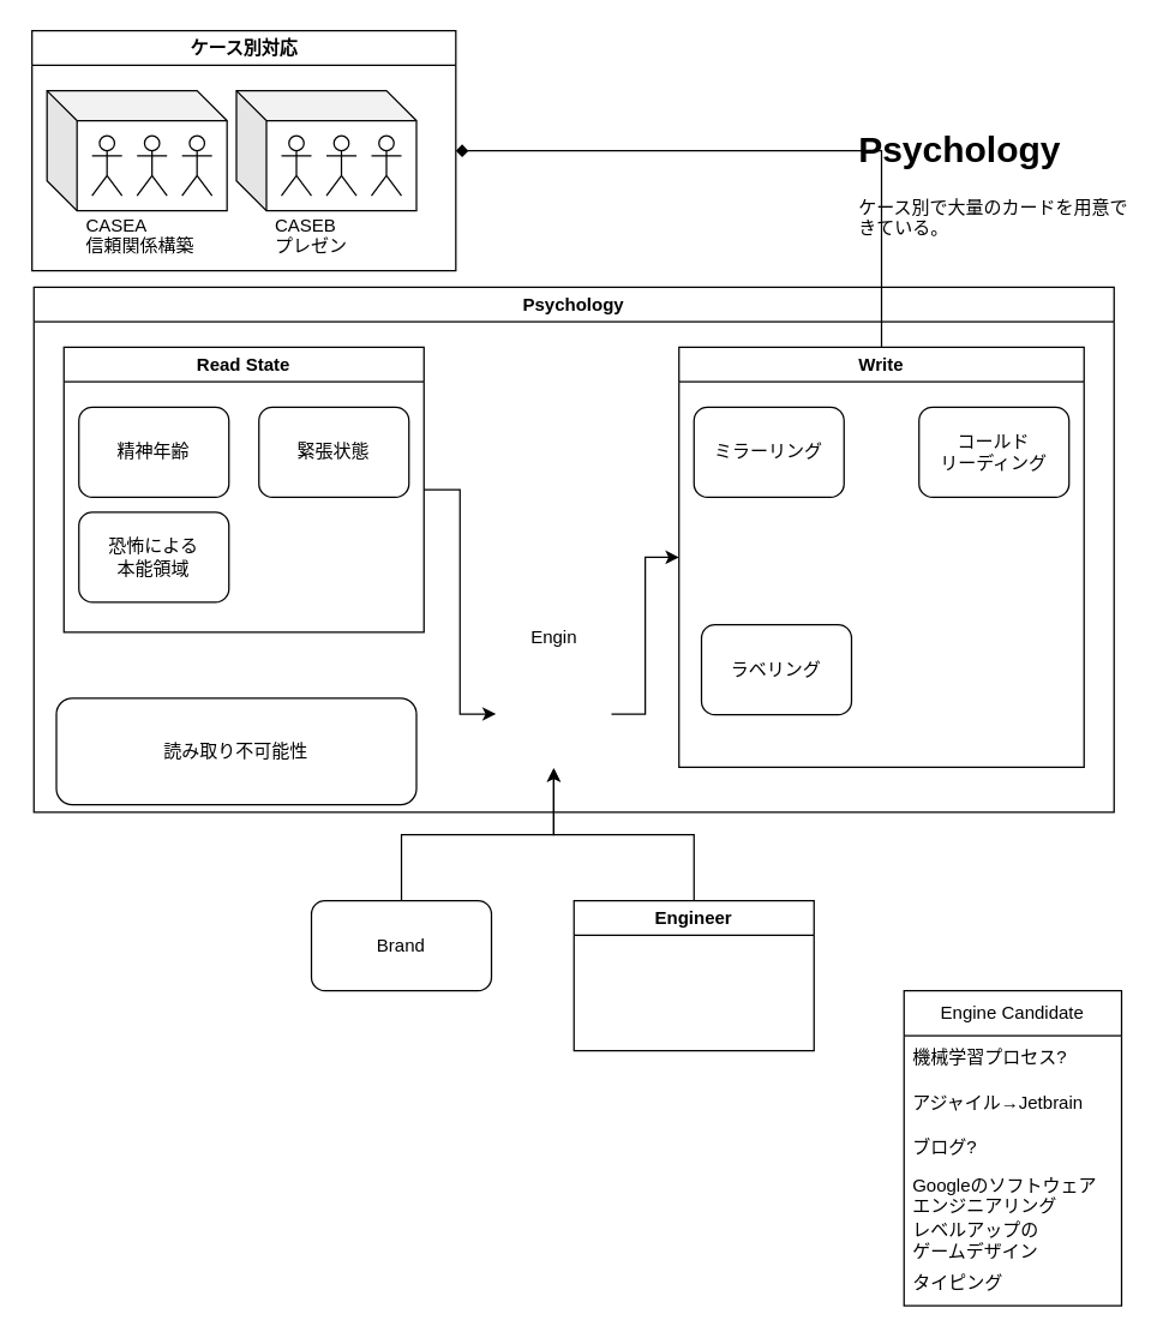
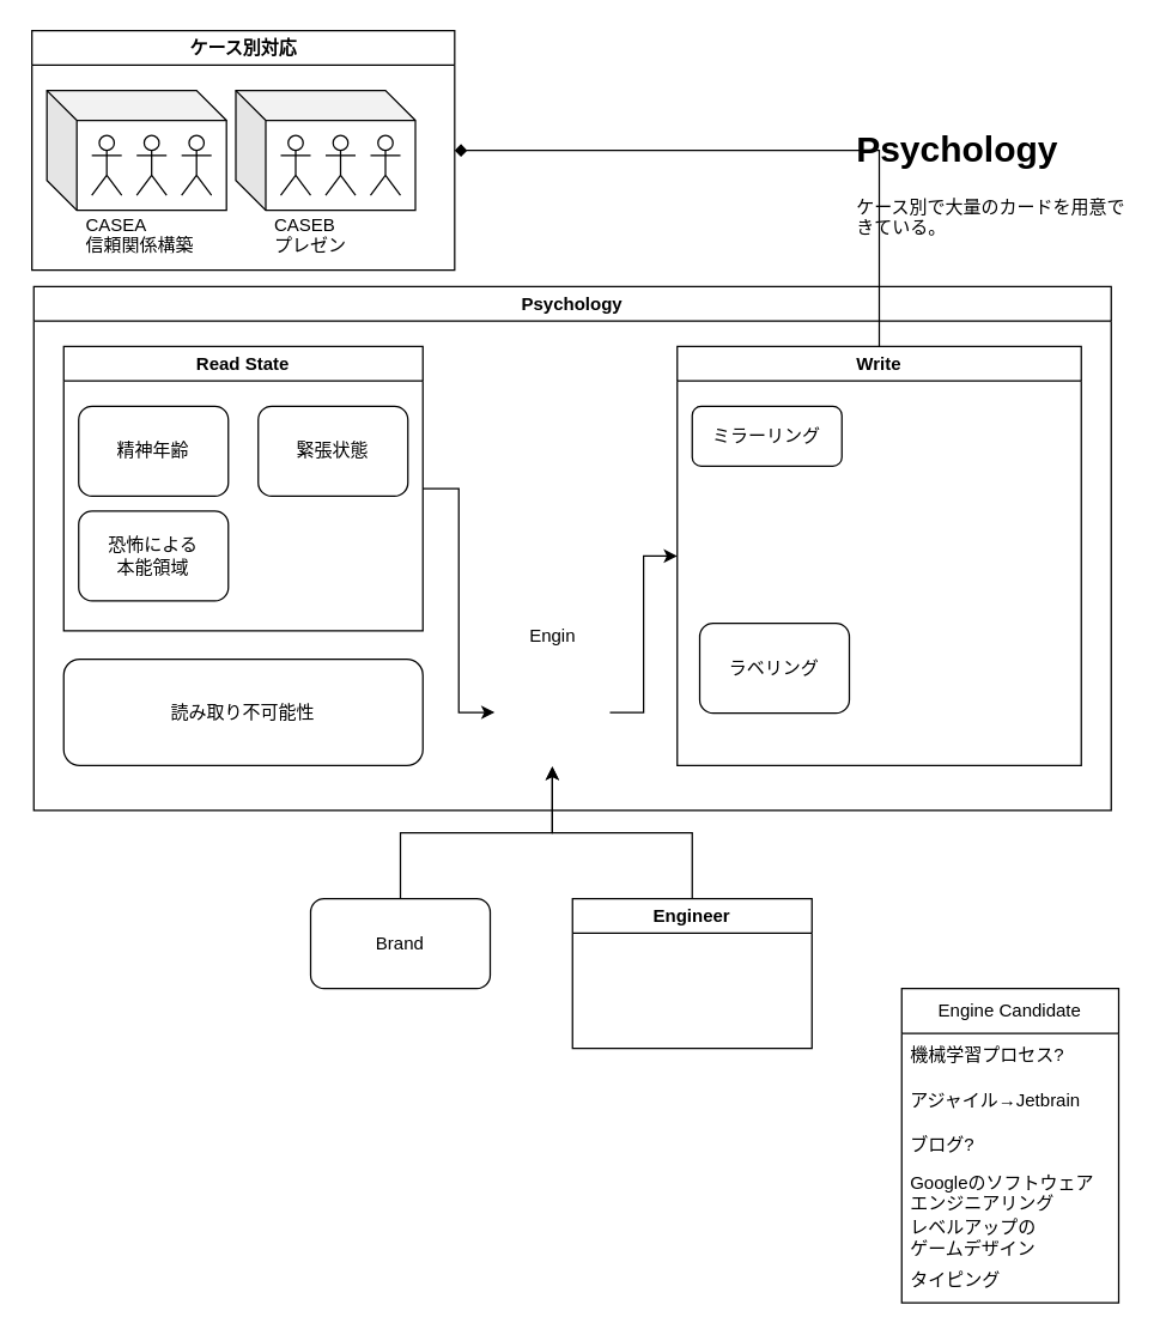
  <mxCell id="0" />
  <mxCell id="1" parent="0" />
  <mxCell id="2" value="Psychology" style="swimlane;whiteSpace=wrap;html=1;" parent="1" vertex="1"><mxGeometry x="22" y="191" width="720" height="350" as="geometry" /></mxCell>
  <mxCell id="3" style="edgeStyle=orthogonalEdgeStyle;rounded=0;orthogonalLoop=1;jettySize=auto;html=1;exitX=1;exitY=0.5;exitDx=0;exitDy=0;entryX=0;entryY=0.5;entryDx=0;entryDy=0;" parent="2" source="4" target="14" edge="1"><mxGeometry relative="1" as="geometry" /></mxCell>
  <mxCell id="4" value="Read State" style="swimlane;whiteSpace=wrap;html=1;" parent="2" vertex="1"><mxGeometry x="20" y="40" width="240" height="190" as="geometry" /></mxCell>
  <mxCell id="5" value="精神年齢" style="rounded=1;whiteSpace=wrap;html=1;" parent="4" vertex="1"><mxGeometry x="10" y="40" width="100" height="60" as="geometry" /></mxCell>
  <mxCell id="6" value="緊張状態" style="rounded=1;whiteSpace=wrap;html=1;" parent="4" vertex="1"><mxGeometry x="130" y="40" width="100" height="60" as="geometry" /></mxCell>
  <mxCell id="7" value="恐怖による&lt;br&gt;本能領域" style="rounded=1;whiteSpace=wrap;html=1;" parent="4" vertex="1"><mxGeometry x="10" y="110" width="100" height="60" as="geometry" /></mxCell>
  <mxCell id="8" value="Write" style="swimlane;whiteSpace=wrap;html=1;" parent="2" vertex="1"><mxGeometry x="430" y="40" width="270" height="280" as="geometry" /></mxCell>
- <mxCell id="9" value="ミラーリング" style="rounded=1;whiteSpace=wrap;html=1;" parent="8" vertex="1"><mxGeometry x="10" y="40" width="100" height="60" as="geometry" /></mxCell>
+ <mxCell id="9" value="ミラーリング" style="rounded=1;whiteSpace=wrap;html=1;" parent="8" vertex="1"><mxGeometry x="10" y="40" width="100" height="40" as="geometry" /></mxCell>
  <mxCell id="10" value="ラベリング" style="rounded=1;whiteSpace=wrap;html=1;" parent="8" vertex="1"><mxGeometry x="15" y="185" width="100" height="60" as="geometry" /></mxCell>
  <mxCell id="11" style="edgeStyle=orthogonalEdgeStyle;rounded=0;orthogonalLoop=1;jettySize=auto;html=1;exitX=0.5;exitY=1;exitDx=0;exitDy=0;" parent="8" source="9" target="9" edge="1"><mxGeometry relative="1" as="geometry" /></mxCell>
- <mxCell id="12" value="コールド&lt;br&gt;リーディング" style="rounded=1;whiteSpace=wrap;html=1;" parent="8" vertex="1"><mxGeometry x="160" y="40" width="100" height="60" as="geometry" /></mxCell>
  <mxCell id="13" style="edgeStyle=orthogonalEdgeStyle;rounded=0;orthogonalLoop=1;jettySize=auto;html=1;exitX=1;exitY=0.5;exitDx=0;exitDy=0;entryX=0;entryY=0.5;entryDx=0;entryDy=0;" parent="2" source="14" target="8" edge="1"><mxGeometry relative="1" as="geometry" /></mxCell>
  <mxCell id="14" value="" style="shape=image;verticalLabelPosition=bottom;labelBackgroundColor=default;verticalAlign=top;aspect=fixed;imageAspect=0;image=https://tistatech.com/wp-content/uploads/2016/03/agile-icon-blue.png;" parent="2" vertex="1"><mxGeometry x="308" y="248.31" width="77" height="72.39" as="geometry" /></mxCell>
  <mxCell id="15" value="Engin" style="text;html=1;strokeColor=none;fillColor=none;align=center;verticalAlign=middle;whiteSpace=wrap;rounded=0;" parent="2" vertex="1"><mxGeometry x="316.5" y="219" width="60" height="30" as="geometry" /></mxCell>
- <mxCell id="16" value="読み取り不可能性" style="rounded=1;whiteSpace=wrap;html=1;" vertex="1" parent="2"><mxGeometry x="15" y="274" width="240" height="71" as="geometry" /></mxCell>
+ <mxCell id="16" value="読み取り不可能性" style="rounded=1;whiteSpace=wrap;html=1;" vertex="1" parent="2"><mxGeometry x="20" y="249" width="240" height="71" as="geometry" /></mxCell>
  <mxCell id="17" style="edgeStyle=orthogonalEdgeStyle;rounded=0;orthogonalLoop=1;jettySize=auto;html=1;exitX=0.5;exitY=0;exitDx=0;exitDy=0;entryX=0.5;entryY=1;entryDx=0;entryDy=0;" parent="1" source="18" target="14" edge="1"><mxGeometry relative="1" as="geometry"><mxPoint x="342" y="741" as="targetPoint" /></mxGeometry></mxCell>
  <mxCell id="18" value="Engineer" style="swimlane;whiteSpace=wrap;html=1;" parent="1" vertex="1"><mxGeometry x="382" y="600" width="160" height="100" as="geometry" /></mxCell>
  <mxCell id="19" style="edgeStyle=orthogonalEdgeStyle;rounded=0;orthogonalLoop=1;jettySize=auto;html=1;exitX=0.5;exitY=0;exitDx=0;exitDy=0;entryX=0.5;entryY=1;entryDx=0;entryDy=0;" parent="1" source="20" target="14" edge="1"><mxGeometry relative="1" as="geometry"><mxPoint x="342" y="741" as="targetPoint" /></mxGeometry></mxCell>
  <mxCell id="20" value="Brand" style="rounded=1;whiteSpace=wrap;html=1;" parent="1" vertex="1"><mxGeometry x="207" y="600" width="120" height="60" as="geometry" /></mxCell>
  <mxCell id="21" value="&lt;h1&gt;Psychology&lt;/h1&gt;&lt;p&gt;ケース別で大量のカードを用意できている。&lt;/p&gt;" style="text;html=1;strokeColor=none;fillColor=none;spacing=5;spacingTop=-20;whiteSpace=wrap;overflow=hidden;rounded=0;" parent="1" vertex="1"><mxGeometry x="567" y="80" width="190" height="90" as="geometry" /></mxCell>
  <mxCell id="22" value="ケース別対応" style="swimlane;whiteSpace=wrap;html=1;" parent="1" vertex="1"><mxGeometry x="20.75" y="20" width="282.5" height="160" as="geometry" /></mxCell>
  <mxCell id="23" value="" style="group" parent="22" vertex="1" connectable="0"><mxGeometry x="10" y="40" width="120" height="110" as="geometry" /></mxCell>
  <mxCell id="24" value="CASE RELATION" style="group" parent="23" vertex="1" connectable="0"><mxGeometry width="120" height="80" as="geometry" /></mxCell>
  <mxCell id="25" value="" style="shape=cube;whiteSpace=wrap;html=1;boundedLbl=1;backgroundOutline=1;darkOpacity=0.05;darkOpacity2=0.1;" parent="24" vertex="1"><mxGeometry width="120" height="80" as="geometry" /></mxCell>
  <mxCell id="26" value="" style="shape=umlActor;verticalLabelPosition=bottom;verticalAlign=top;html=1;outlineConnect=0;" parent="24" vertex="1"><mxGeometry x="30" y="30" width="20" height="40" as="geometry" /></mxCell>
  <mxCell id="27" value="" style="shape=umlActor;verticalLabelPosition=bottom;verticalAlign=top;html=1;outlineConnect=0;" parent="24" vertex="1"><mxGeometry x="60" y="30" width="20" height="40" as="geometry" /></mxCell>
  <mxCell id="28" value="" style="shape=umlActor;verticalLabelPosition=bottom;verticalAlign=top;html=1;outlineConnect=0;" parent="24" vertex="1"><mxGeometry x="90" y="30" width="20" height="40" as="geometry" /></mxCell>
  <mxCell id="29" value="CASEA &lt;br&gt;信頼関係構築" style="text;strokeColor=none;fillColor=none;align=left;verticalAlign=middle;spacingLeft=4;spacingRight=4;overflow=hidden;points=[[0,0.5],[1,0.5]];portConstraint=eastwest;rotatable=0;whiteSpace=wrap;html=1;" parent="23" vertex="1"><mxGeometry x="20" y="80" width="100" height="30" as="geometry" /></mxCell>
  <mxCell id="30" value="" style="group" parent="1" vertex="1" connectable="0"><mxGeometry x="157" y="60" width="120" height="110" as="geometry" /></mxCell>
  <mxCell id="31" value="CASE RELATION" style="group" parent="30" vertex="1" connectable="0"><mxGeometry width="120" height="80" as="geometry" /></mxCell>
  <mxCell id="32" value="" style="shape=cube;whiteSpace=wrap;html=1;boundedLbl=1;backgroundOutline=1;darkOpacity=0.05;darkOpacity2=0.1;" parent="31" vertex="1"><mxGeometry width="120" height="80" as="geometry" /></mxCell>
  <mxCell id="33" value="" style="shape=umlActor;verticalLabelPosition=bottom;verticalAlign=top;html=1;outlineConnect=0;" parent="31" vertex="1"><mxGeometry x="30" y="30" width="20" height="40" as="geometry" /></mxCell>
  <mxCell id="34" value="" style="shape=umlActor;verticalLabelPosition=bottom;verticalAlign=top;html=1;outlineConnect=0;" parent="31" vertex="1"><mxGeometry x="60" y="30" width="20" height="40" as="geometry" /></mxCell>
  <mxCell id="35" value="" style="shape=umlActor;verticalLabelPosition=bottom;verticalAlign=top;html=1;outlineConnect=0;" parent="31" vertex="1"><mxGeometry x="90" y="30" width="20" height="40" as="geometry" /></mxCell>
  <mxCell id="36" value="CASEB&lt;br&gt;プレゼン" style="text;strokeColor=none;fillColor=none;align=left;verticalAlign=middle;spacingLeft=4;spacingRight=4;overflow=hidden;points=[[0,0.5],[1,0.5]];portConstraint=eastwest;rotatable=0;whiteSpace=wrap;html=1;" parent="30" vertex="1"><mxGeometry x="20" y="80" width="100" height="30" as="geometry" /></mxCell>
  <mxCell id="37" value="" style="shape=image;verticalLabelPosition=bottom;labelBackgroundColor=default;verticalAlign=top;aspect=fixed;imageAspect=0;image=https://tistatech.com/wp-content/uploads/2016/03/agile-icon-blue.png;" parent="1" vertex="1"><mxGeometry x="627" y="580" width="77" height="72.39" as="geometry" /></mxCell>
  <mxCell id="38" value="Engine Candidate" style="swimlane;fontStyle=0;childLayout=stackLayout;horizontal=1;startSize=30;horizontalStack=0;resizeParent=1;resizeParentMax=0;resizeLast=0;collapsible=1;marginBottom=0;whiteSpace=wrap;html=1;" parent="1" vertex="1"><mxGeometry x="602" y="660" width="145" height="210" as="geometry" /></mxCell>
  <mxCell id="39" value="機械学習プロセス?&lt;br&gt;" style="text;strokeColor=none;fillColor=none;align=left;verticalAlign=middle;spacingLeft=4;spacingRight=4;overflow=hidden;points=[[0,0.5],[1,0.5]];portConstraint=eastwest;rotatable=0;whiteSpace=wrap;html=1;" parent="38" vertex="1"><mxGeometry y="30" width="145" height="30" as="geometry" /></mxCell>
  <mxCell id="40" value="アジャイル→Jetbrain" style="text;strokeColor=none;fillColor=none;align=left;verticalAlign=middle;spacingLeft=4;spacingRight=4;overflow=hidden;points=[[0,0.5],[1,0.5]];portConstraint=eastwest;rotatable=0;whiteSpace=wrap;html=1;" parent="38" vertex="1"><mxGeometry y="60" width="145" height="30" as="geometry" /></mxCell>
  <mxCell id="41" value="ブログ?" style="text;strokeColor=none;fillColor=none;align=left;verticalAlign=middle;spacingLeft=4;spacingRight=4;overflow=hidden;points=[[0,0.5],[1,0.5]];portConstraint=eastwest;rotatable=0;whiteSpace=wrap;html=1;" parent="38" vertex="1"><mxGeometry y="90" width="145" height="30" as="geometry" /></mxCell>
  <mxCell id="42" value="Googleのソフトウェア&lt;br&gt;エンジニアリング" style="text;strokeColor=none;fillColor=none;align=left;verticalAlign=middle;spacingLeft=4;spacingRight=4;overflow=hidden;points=[[0,0.5],[1,0.5]];portConstraint=eastwest;rotatable=0;whiteSpace=wrap;html=1;" parent="38" vertex="1"><mxGeometry y="120" width="145" height="30" as="geometry" /></mxCell>
  <mxCell id="43" value="レベルアップの&lt;br&gt;ゲームデザイン" style="text;strokeColor=none;fillColor=none;align=left;verticalAlign=middle;spacingLeft=4;spacingRight=4;overflow=hidden;points=[[0,0.5],[1,0.5]];portConstraint=eastwest;rotatable=0;whiteSpace=wrap;html=1;" vertex="1" parent="38"><mxGeometry y="150" width="145" height="30" as="geometry" /></mxCell>
  <mxCell id="44" value="タイピング" style="text;strokeColor=none;fillColor=none;align=left;verticalAlign=middle;spacingLeft=4;spacingRight=4;overflow=hidden;points=[[0,0.5],[1,0.5]];portConstraint=eastwest;rotatable=0;whiteSpace=wrap;html=1;" vertex="1" parent="38"><mxGeometry y="180" width="145" height="30" as="geometry" /></mxCell>
  <mxCell id="45" style="edgeStyle=orthogonalEdgeStyle;rounded=0;orthogonalLoop=1;jettySize=auto;html=1;exitX=0.5;exitY=0;exitDx=0;exitDy=0;entryX=1;entryY=0.5;entryDx=0;entryDy=0;endArrow=diamond;" edge="1" parent="1" source="8" target="22"><mxGeometry relative="1" as="geometry" /></mxCell>
